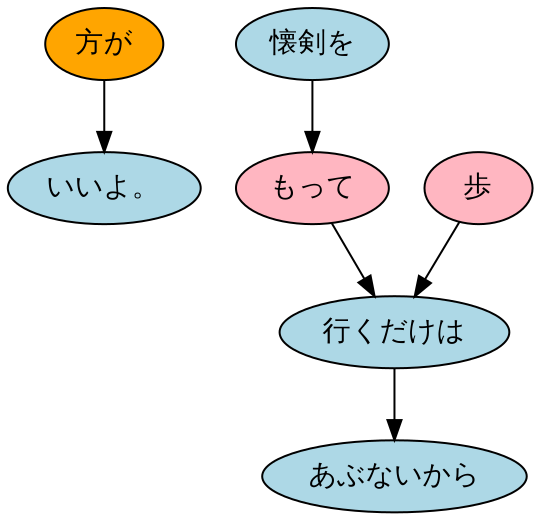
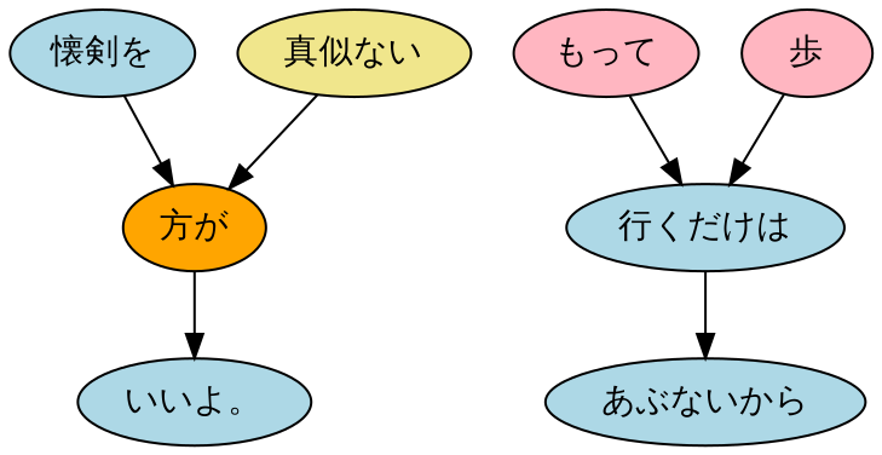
  digraph {
    fontname="Liberation Serif"
    node [fillcolor=lightblue fontname="Liberation Serif" style=filled]
    edge [fontname="Liberation Serif"]
    n1 [label="いいよ。"]
    n2 [label="懐剣を"]
    n3 [fillcolor=lightpink label="もって"]
    n4 [label="行くだけは"]
    n5 [label="あぶないから"]
    n6 [fillcolor=lightpink label="歩"]
+   n7 [fillcolor=khaki label="真似ない"]
    n8 [fillcolor=orange label="方が"]
-   n2 -> n3
+   n2 -> n8
    n3 -> n4
    n4 -> n5
    n6 -> n4
+   n7 -> n8
    n8 -> n1
  }
